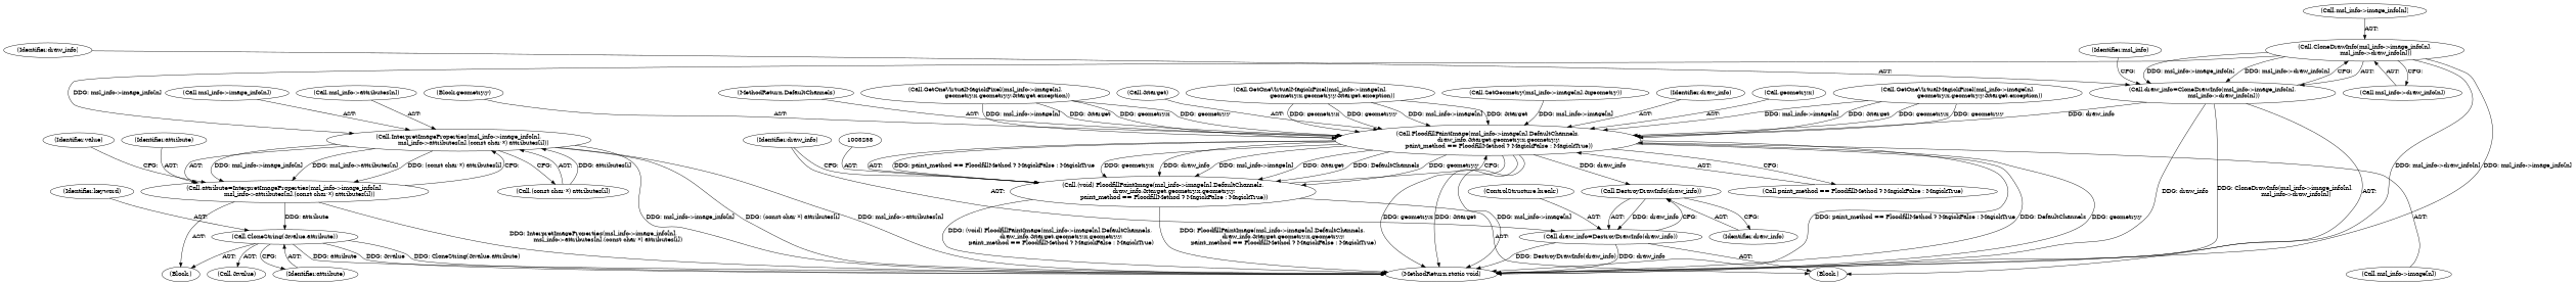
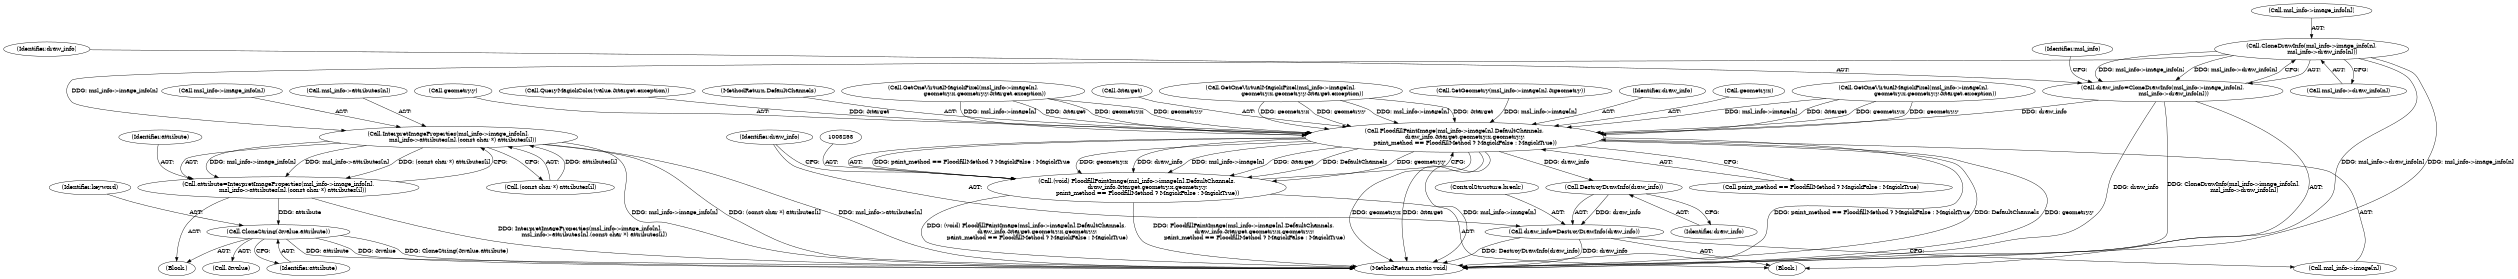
  digraph {
    n1 [label="(Call,CloneDrawInfo(msl_info->image_info[n],\n            msl_info->draw_info[n]))"]
    n2 [label="(Call,draw_info=CloneDrawInfo(msl_info->image_info[n],\n            msl_info->draw_info[n]))"]
    n3 [label="(Call,InterpretImageProperties(msl_info->image_info[n],\n                msl_info->attributes[n],(const char *) attributes[i]))"]
    n4 [label="(Call,msl_info->draw_info[n])"]
    n5 [label="(MethodReturn,static void)"]
    n6 [label="(Call,FloodfillPaintImage(msl_info->image[n],DefaultChannels,\n            draw_info,&target,geometry.x,geometry.y,\n            paint_method == FloodfillMethod ? MagickFalse : MagickTrue))"]
    n7 [label="(Block,)"]
    n8 [label="(Call,attribute=InterpretImageProperties(msl_info->image_info[n],\n                msl_info->attributes[n],(const char *) attributes[i]))"]
    n9 [label="(Call,(const char *) attributes[i])"]
    n10 [label="(Call,(void) FloodfillPaintImage(msl_info->image[n],DefaultChannels,\n            draw_info,&target,geometry.x,geometry.y,\n            paint_method == FloodfillMethod ? MagickFalse : MagickTrue))"]
    n11 [label="(Call,DestroyDrawInfo(draw_info))"]
    n12 [label="(Call,paint_method == FloodfillMethod ? MagickFalse : MagickTrue)"]
    n13 [label="(Call,draw_info=DestroyDrawInfo(draw_info))"]
    n14 [label="(Identifier,draw_info)"]
    n15 [label="(Call,CloneString(&value,attribute))"]
    n16 [label="(Block,)"]
    n17 [label="(Identifier,attribute)"]
    n18 [label="(Call,&value)"]
    n19 [label="(Identifier,draw_info)"]
    n20 [label="(Call,msl_info->image_info[n])"]
    n21 [label="(Identifier,msl_info)"]
    n22 [label="(Identifier,draw_info)"]
    n23 [label="(Call,geometry.x)"]
    n24 [label="(Call,msl_info->image[n])"]
    n25 [label="(Call,msl_info->attributes[n])"]
    n26 [label="(Call,GetOneVirtualMagickPixel(msl_info->image[n],\n                        geometry.x,geometry.y,&target,exception))"]
    n27 [label="(Identifier,keyword)"]
    n28 [label="(Call,GetOneVirtualMagickPixel(msl_info->image[n],\n                        geometry.x,geometry.y,&target,exception))"]
    n29 [label="(ControlStructure,break;)"]
-   n30 [label="(Block,geometry.y)"]
+   n30 [label="(Call,geometry.y)"]
    n31 [label="(Call,msl_info->image_info[n])"]
+   n32 [label="(Call,QueryMagickColor(value,&target,exception))"]
    n33 [label="(Identifier,attribute)"]
    n34 [label="(MethodReturn,DefaultChannels)"]
    n35 [label="(Identifier,draw_info)"]
    n36 [label="(Call,GetOneVirtualMagickPixel(msl_info->image[n],\n                        geometry.x,geometry.y,&target,exception))"]
-   n37 [label="(Identifier,value)"]
    n38 [label="(Call,&target)"]
    n39 [label="(Call,SetGeometry(msl_info->image[n],&geometry))"]
    1003253
    n1 -> n2 [label="AST: "]
    n1 -> n2 [label="DDG: msl_info->image_info[n]"]
    n1 -> n2 [label="DDG: msl_info->draw_info[n]"]
    n1 -> n3 [label="DDG: msl_info->image_info[n]"]
    n1 -> n4 [label="CFG: "]
    n1 -> n5 [label="DDG: msl_info->draw_info[n]"]
    n1 -> n5 [label="DDG: msl_info->image_info[n]"]
    n2 -> n1 [label="CFG: "]
    n2 -> n5 [label="DDG: draw_info"]
    n2 -> n5 [label="DDG: CloneDrawInfo(msl_info->image_info[n],\n            msl_info->draw_info[n])"]
    n2 -> n6 [label="DDG: draw_info"]
    n2 -> n7 [label="AST: "]
    n3 -> n5 [label="DDG: (const char *) attributes[i]"]
    n3 -> n5 [label="DDG: msl_info->attributes[n]"]
    n3 -> n5 [label="DDG: msl_info->image_info[n]"]
    n3 -> n8 [label="AST: "]
    n3 -> n8 [label="DDG: msl_info->image_info[n]"]
    n3 -> n8 [label="DDG: msl_info->attributes[n]"]
    n3 -> n8 [label="DDG: (const char *) attributes[i]"]
    n3 -> n9 [label="CFG: "]
    n4 -> n1 [label="AST: "]
    n6 -> n5 [label="DDG: &target"]
    n6 -> n5 [label="DDG: msl_info->image[n]"]
    n6 -> n5 [label="DDG: paint_method == FloodfillMethod ? MagickFalse : MagickTrue"]
    n6 -> n5 [label="DDG: DefaultChannels"]
    n6 -> n5 [label="DDG: geometry.y"]
    n6 -> n5 [label="DDG: geometry.x"]
    n6 -> n10 [label="AST: "]
    n6 -> n10 [label="DDG: paint_method == FloodfillMethod ? MagickFalse : MagickTrue"]
    n6 -> n10 [label="DDG: geometry.x"]
    n6 -> n10 [label="DDG: draw_info"]
    n6 -> n10 [label="DDG: msl_info->image[n]"]
    n6 -> n10 [label="DDG: &target"]
    n6 -> n10 [label="DDG: DefaultChannels"]
    n6 -> n10 [label="DDG: geometry.y"]
    n6 -> n11 [label="DDG: draw_info"]
    n6 -> n12 [label="CFG: "]
    n8 -> n3 [label="CFG: "]
    n8 -> n5 [label="DDG: InterpretImageProperties(msl_info->image_info[n],\n                msl_info->attributes[n],(const char *) attributes[i])"]
    n8 -> n15 [label="DDG: attribute"]
    n8 -> n16 [label="AST: "]
    n9 -> n3 [label="AST: "]
    n9 -> n3 [label="DDG: attributes[i]"]
    n10 -> n5 [label="DDG: (void) FloodfillPaintImage(msl_info->image[n],DefaultChannels,\n            draw_info,&target,geometry.x,geometry.y,\n            paint_method == FloodfillMethod ? MagickFalse : MagickTrue)"]
    n10 -> n5 [label="DDG: FloodfillPaintImage(msl_info->image[n],DefaultChannels,\n            draw_info,&target,geometry.x,geometry.y,\n            paint_method == FloodfillMethod ? MagickFalse : MagickTrue)"]
    n10 -> n6 [label="CFG: "]
    n10 -> n7 [label="AST: "]
    n11 -> n13 [label="AST: "]
    n11 -> n13 [label="DDG: draw_info"]
    n11 -> n14 [label="CFG: "]
    n12 -> n6 [label="AST: "]
    n13 -> n5 [label="DDG: DestroyDrawInfo(draw_info)"]
    n13 -> n5 [label="DDG: draw_info"]
    n13 -> n7 [label="AST: "]
-   n13 -> n11 [label="CFG: "]
+   n13 -> n24 [label="CFG: "]
    n14 -> n11 [label="AST: "]
    n15 -> n5 [label="DDG: attribute"]
    n15 -> n5 [label="DDG: &value"]
    n15 -> n5 [label="DDG: CloneString(&value,attribute)"]
    n15 -> n16 [label="AST: "]
    n15 -> n17 [label="CFG: "]
    n15 -> n18 [label="AST: "]
    n17 -> n15 [label="AST: "]
    n19 -> n2 [label="AST: "]
    n20 -> n1 [label="AST: "]
    n21 -> n2 [label="CFG: "]
    n22 -> n6 [label="AST: "]
    n23 -> n6 [label="AST: "]
    n24 -> n6 [label="AST: "]
    n25 -> n3 [label="AST: "]
    n26 -> n6 [label="DDG: msl_info->image[n]"]
    n26 -> n6 [label="DDG: &target"]
    n26 -> n6 [label="DDG: geometry.x"]
    n26 -> n6 [label="DDG: geometry.y"]
    n27 -> n15 [label="AST: "]
    n28 -> n6 [label="DDG: msl_info->image[n]"]
    n28 -> n6 [label="DDG: &target"]
    n28 -> n6 [label="DDG: geometry.x"]
    n28 -> n6 [label="DDG: geometry.y"]
    n29 -> n13 [label="AST: "]
    n30 -> n6 [label="AST: "]
    n31 -> n3 [label="AST: "]
+   n32 -> n6 [label="DDG: &target"]
    n33 -> n8 [label="AST: "]
    n34 -> n6 [label="AST: "]
    n35 -> n10 [label="CFG: "]
    n35 -> n13 [label="AST: "]
    n36 -> n6 [label="DDG: msl_info->image[n]"]
    n36 -> n6 [label="DDG: &target"]
    n36 -> n6 [label="DDG: geometry.x"]
    n36 -> n6 [label="DDG: geometry.y"]
-   n37 -> n8 [label="CFG: "]
    n38 -> n6 [label="AST: "]
    n39 -> n6 [label="DDG: msl_info->image[n]"]
    1003253 -> n10 [label="AST: "]
  }
